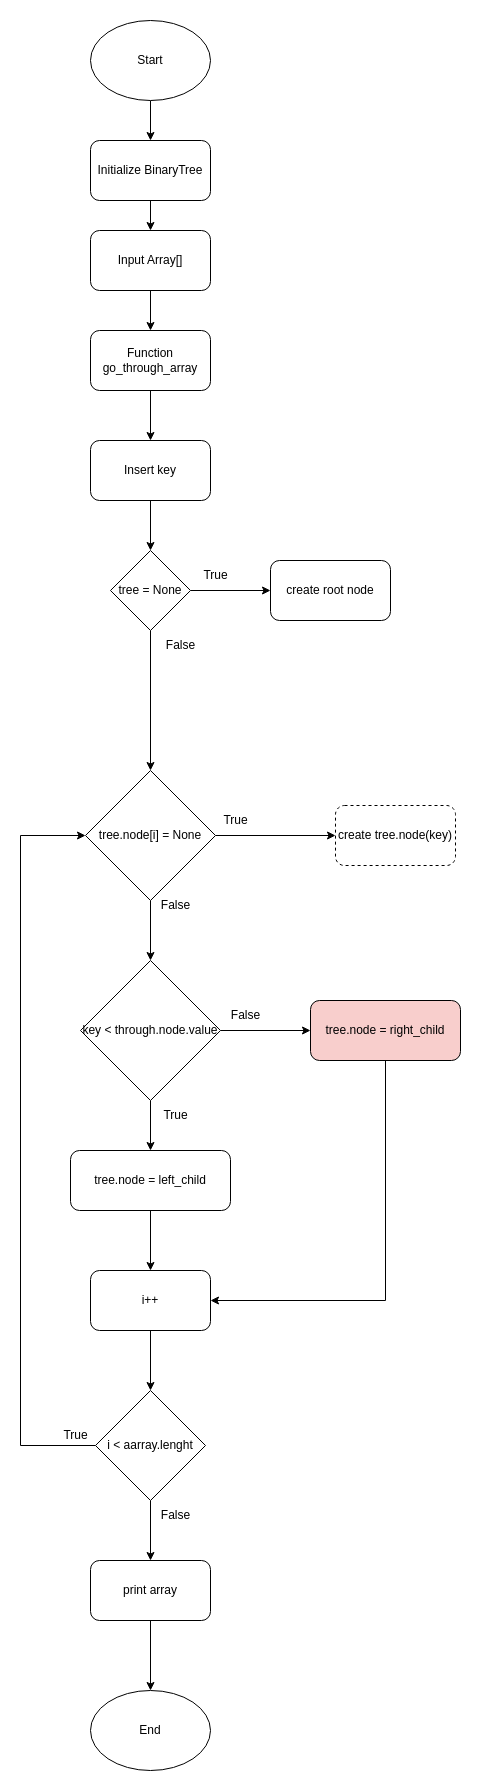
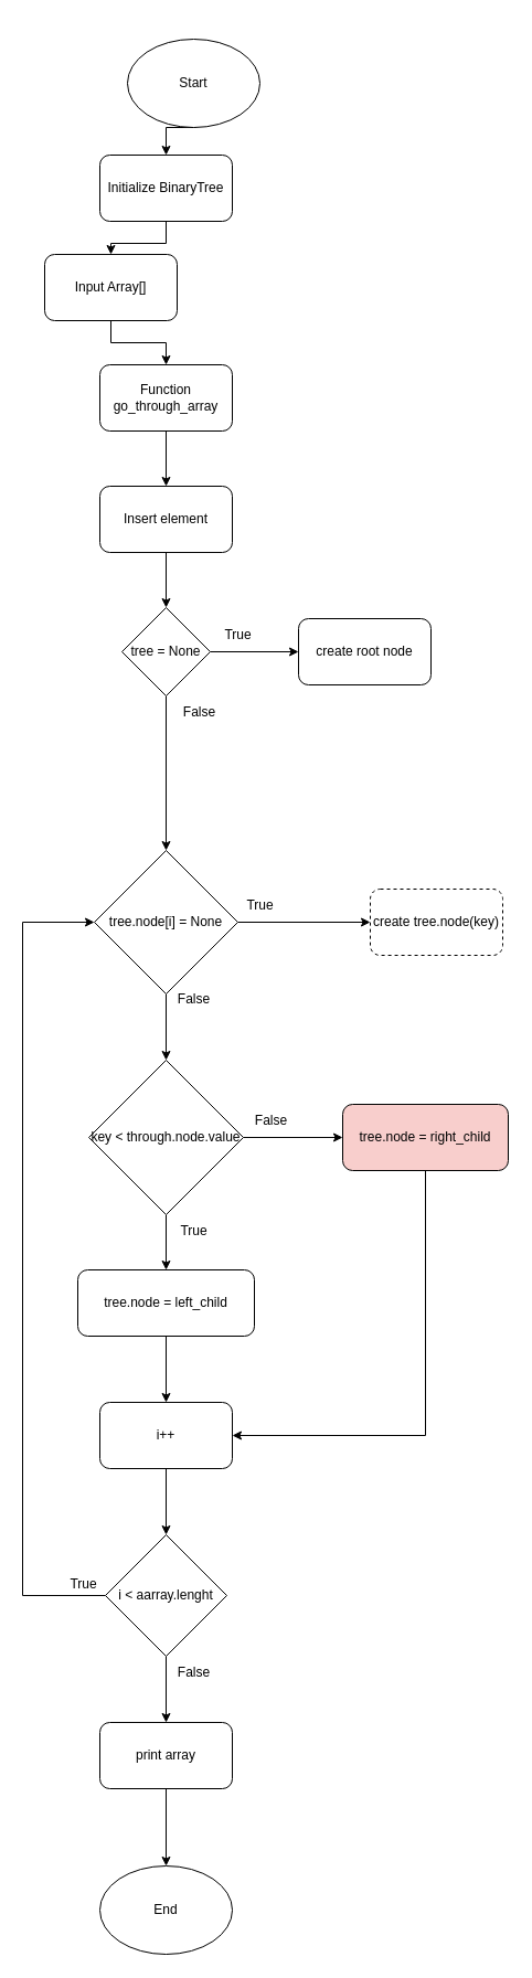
  <mxCell id="0" />
  <mxCell id="1" parent="0" />
  <mxCell id="2" style="edgeStyle=orthogonalEdgeStyle;rounded=0;orthogonalLoop=1;jettySize=auto;html=1;exitX=0.5;exitY=1;exitDx=0;exitDy=0;entryX=0.5;entryY=0;entryDx=0;entryDy=0;" parent="1" source="3" target="7" edge="1"><mxGeometry relative="1" as="geometry" /></mxCell>
- <mxCell id="3" value="Start" style="ellipse;whiteSpace=wrap;html=1;" parent="1" vertex="1"><mxGeometry x="90" y="20" width="120" height="80" as="geometry" /></mxCell>
+ <mxCell id="3" value="Start" style="ellipse;whiteSpace=wrap;html=1;" parent="1" vertex="1"><mxGeometry x="115" y="35" width="120" height="80" as="geometry" /></mxCell>
  <mxCell id="4" style="edgeStyle=orthogonalEdgeStyle;rounded=0;orthogonalLoop=1;jettySize=auto;html=1;exitX=0.5;exitY=1;exitDx=0;exitDy=0;entryX=0.5;entryY=0;entryDx=0;entryDy=0;" parent="1" source="5" target="9" edge="1"><mxGeometry relative="1" as="geometry" /></mxCell>
- <mxCell id="5" value="Input Array[]" style="rounded=1;whiteSpace=wrap;html=1;" parent="1" vertex="1"><mxGeometry x="90" y="230" width="120" height="60" as="geometry" /></mxCell>
+ <mxCell id="5" value="Input Array[]" style="rounded=1;whiteSpace=wrap;html=1;" parent="1" vertex="1"><mxGeometry x="40" y="230" width="120" height="60" as="geometry" /></mxCell>
  <mxCell id="6" style="edgeStyle=orthogonalEdgeStyle;rounded=0;orthogonalLoop=1;jettySize=auto;html=1;exitX=0.5;exitY=1;exitDx=0;exitDy=0;entryX=0.5;entryY=0;entryDx=0;entryDy=0;" parent="1" source="7" target="5" edge="1"><mxGeometry relative="1" as="geometry" /></mxCell>
  <mxCell id="7" value="Initialize Binary&lt;span style=&quot;background-color: initial;&quot;&gt;Tree&lt;/span&gt;" style="rounded=1;whiteSpace=wrap;html=1;" parent="1" vertex="1"><mxGeometry x="90" y="140" width="120" height="60" as="geometry" /></mxCell>
  <mxCell id="8" style="edgeStyle=orthogonalEdgeStyle;rounded=0;orthogonalLoop=1;jettySize=auto;html=1;exitX=0.5;exitY=1;exitDx=0;exitDy=0;entryX=0.5;entryY=0;entryDx=0;entryDy=0;" parent="1" source="9" target="11" edge="1"><mxGeometry relative="1" as="geometry" /></mxCell>
  <mxCell id="9" value="Function&lt;div&gt;go_through_array&lt;/div&gt;" style="rounded=1;whiteSpace=wrap;html=1;" parent="1" vertex="1"><mxGeometry x="90" y="330" width="120" height="60" as="geometry" /></mxCell>
  <mxCell id="10" style="edgeStyle=orthogonalEdgeStyle;rounded=0;orthogonalLoop=1;jettySize=auto;html=1;exitX=0.5;exitY=1;exitDx=0;exitDy=0;entryX=0.5;entryY=0;entryDx=0;entryDy=0;" parent="1" source="11" target="39" edge="1"><mxGeometry relative="1" as="geometry" /></mxCell>
- <mxCell id="11" value="Insert key" style="rounded=1;whiteSpace=wrap;html=1;" parent="1" vertex="1"><mxGeometry x="90" y="440" width="120" height="60" as="geometry" /></mxCell>
+ <mxCell id="11" value="Insert element" style="rounded=1;whiteSpace=wrap;html=1;" parent="1" vertex="1"><mxGeometry x="90" y="440" width="120" height="60" as="geometry" /></mxCell>
  <mxCell id="12" style="edgeStyle=orthogonalEdgeStyle;rounded=0;orthogonalLoop=1;jettySize=auto;html=1;exitX=0.5;exitY=1;exitDx=0;exitDy=0;entryX=0.5;entryY=0;entryDx=0;entryDy=0;" parent="1" source="14" target="19" edge="1"><mxGeometry relative="1" as="geometry" /></mxCell>
  <mxCell id="13" style="edgeStyle=orthogonalEdgeStyle;rounded=0;orthogonalLoop=1;jettySize=auto;html=1;exitX=1;exitY=0.5;exitDx=0;exitDy=0;entryX=0;entryY=0.5;entryDx=0;entryDy=0;" parent="1" source="14" target="15" edge="1"><mxGeometry relative="1" as="geometry" /></mxCell>
  <mxCell id="14" value="tree.node[i] = None" style="rhombus;whiteSpace=wrap;html=1;" parent="1" vertex="1"><mxGeometry x="85" y="770" width="130" height="130" as="geometry" /></mxCell>
  <mxCell id="15" value="create tree.node(key)" style="rounded=1;whiteSpace=wrap;html=1;dashed=1;" parent="1" vertex="1"><mxGeometry x="335" y="805" width="120" height="60" as="geometry" /></mxCell>
  <mxCell id="16" value="True" style="text;html=1;align=center;verticalAlign=middle;resizable=0;points=[];autosize=1;strokeColor=none;fillColor=none;" parent="1" vertex="1"><mxGeometry x="210" y="805" width="50" height="30" as="geometry" /></mxCell>
  <mxCell id="17" style="edgeStyle=orthogonalEdgeStyle;rounded=0;orthogonalLoop=1;jettySize=auto;html=1;exitX=0.5;exitY=1;exitDx=0;exitDy=0;entryX=0.5;entryY=0;entryDx=0;entryDy=0;" parent="1" source="19" target="22" edge="1"><mxGeometry relative="1" as="geometry" /></mxCell>
  <mxCell id="18" style="edgeStyle=orthogonalEdgeStyle;rounded=0;orthogonalLoop=1;jettySize=auto;html=1;exitX=1;exitY=0.5;exitDx=0;exitDy=0;entryX=0;entryY=0.5;entryDx=0;entryDy=0;" parent="1" source="19" target="25" edge="1"><mxGeometry relative="1" as="geometry" /></mxCell>
  <mxCell id="19" value="key &amp;lt; through.node.value" style="rhombus;whiteSpace=wrap;html=1;" parent="1" vertex="1"><mxGeometry x="80" y="960" width="140" height="140" as="geometry" /></mxCell>
  <mxCell id="20" value="False" style="text;html=1;align=center;verticalAlign=middle;resizable=0;points=[];autosize=1;strokeColor=none;fillColor=none;" parent="1" vertex="1"><mxGeometry x="150" y="890" width="50" height="30" as="geometry" /></mxCell>
  <mxCell id="21" style="edgeStyle=orthogonalEdgeStyle;rounded=0;orthogonalLoop=1;jettySize=auto;html=1;exitX=0.5;exitY=1;exitDx=0;exitDy=0;entryX=0.5;entryY=0;entryDx=0;entryDy=0;" parent="1" source="22" target="28" edge="1"><mxGeometry relative="1" as="geometry" /></mxCell>
  <mxCell id="22" value="tree.node = left_child" style="rounded=1;whiteSpace=wrap;html=1;" parent="1" vertex="1"><mxGeometry x="70" y="1150" width="160" height="60" as="geometry" /></mxCell>
  <mxCell id="23" value="True" style="text;html=1;align=center;verticalAlign=middle;resizable=0;points=[];autosize=1;strokeColor=none;fillColor=none;" parent="1" vertex="1"><mxGeometry x="150" y="1100" width="50" height="30" as="geometry" /></mxCell>
  <mxCell id="24" style="edgeStyle=orthogonalEdgeStyle;rounded=0;orthogonalLoop=1;jettySize=auto;html=1;exitX=0.5;exitY=1;exitDx=0;exitDy=0;entryX=1;entryY=0.5;entryDx=0;entryDy=0;" parent="1" source="25" target="28" edge="1"><mxGeometry relative="1" as="geometry" /></mxCell>
  <mxCell id="25" value="tree.node = right_child" style="rounded=1;whiteSpace=wrap;html=1;fillColor=#f8cecc;" parent="1" vertex="1"><mxGeometry x="310" y="1000" width="150" height="60" as="geometry" /></mxCell>
  <mxCell id="26" value="False" style="text;html=1;align=center;verticalAlign=middle;resizable=0;points=[];autosize=1;strokeColor=none;fillColor=none;" parent="1" vertex="1"><mxGeometry x="220" y="1000" width="50" height="30" as="geometry" /></mxCell>
  <mxCell id="27" style="edgeStyle=orthogonalEdgeStyle;rounded=0;orthogonalLoop=1;jettySize=auto;html=1;exitX=0.5;exitY=1;exitDx=0;exitDy=0;entryX=0.5;entryY=0;entryDx=0;entryDy=0;" parent="1" source="28" target="31" edge="1"><mxGeometry relative="1" as="geometry" /></mxCell>
  <mxCell id="28" value="i++" style="rounded=1;whiteSpace=wrap;html=1;" parent="1" vertex="1"><mxGeometry x="90" y="1270" width="120" height="60" as="geometry" /></mxCell>
  <mxCell id="29" style="edgeStyle=orthogonalEdgeStyle;rounded=0;orthogonalLoop=1;jettySize=auto;html=1;exitX=0;exitY=0.5;exitDx=0;exitDy=0;entryX=0;entryY=0.5;entryDx=0;entryDy=0;" parent="1" source="31" target="14" edge="1"><mxGeometry relative="1" as="geometry"><Array as="points"><mxPoint x="20" y="1445" /><mxPoint x="20" y="835" /></Array></mxGeometry></mxCell>
  <mxCell id="30" style="edgeStyle=orthogonalEdgeStyle;rounded=0;orthogonalLoop=1;jettySize=auto;html=1;exitX=0.5;exitY=1;exitDx=0;exitDy=0;entryX=0.5;entryY=0;entryDx=0;entryDy=0;" parent="1" source="31" target="34" edge="1"><mxGeometry relative="1" as="geometry" /></mxCell>
  <mxCell id="31" value="i &amp;lt; aarray.lenght" style="rhombus;whiteSpace=wrap;html=1;" parent="1" vertex="1"><mxGeometry x="95" y="1390" width="110" height="110" as="geometry" /></mxCell>
  <mxCell id="32" value="True" style="text;html=1;align=center;verticalAlign=middle;resizable=0;points=[];autosize=1;strokeColor=none;fillColor=none;" parent="1" vertex="1"><mxGeometry x="50" y="1420" width="50" height="30" as="geometry" /></mxCell>
  <mxCell id="33" style="edgeStyle=orthogonalEdgeStyle;rounded=0;orthogonalLoop=1;jettySize=auto;html=1;exitX=0.5;exitY=1;exitDx=0;exitDy=0;entryX=0.5;entryY=0;entryDx=0;entryDy=0;" parent="1" source="34" target="36" edge="1"><mxGeometry relative="1" as="geometry" /></mxCell>
  <mxCell id="34" value="print array" style="rounded=1;whiteSpace=wrap;html=1;" parent="1" vertex="1"><mxGeometry x="90" y="1560" width="120" height="60" as="geometry" /></mxCell>
  <mxCell id="35" value="False" style="text;html=1;align=center;verticalAlign=middle;resizable=0;points=[];autosize=1;strokeColor=none;fillColor=none;" parent="1" vertex="1"><mxGeometry x="150" y="1500" width="50" height="30" as="geometry" /></mxCell>
  <mxCell id="36" value="End" style="ellipse;whiteSpace=wrap;html=1;" parent="1" vertex="1"><mxGeometry x="90" y="1690" width="120" height="80" as="geometry" /></mxCell>
  <mxCell id="37" style="edgeStyle=orthogonalEdgeStyle;rounded=0;orthogonalLoop=1;jettySize=auto;html=1;exitX=0.5;exitY=1;exitDx=0;exitDy=0;entryX=0.5;entryY=0;entryDx=0;entryDy=0;" parent="1" source="39" target="14" edge="1"><mxGeometry relative="1" as="geometry" /></mxCell>
  <mxCell id="38" style="edgeStyle=orthogonalEdgeStyle;rounded=0;orthogonalLoop=1;jettySize=auto;html=1;exitX=1;exitY=0.5;exitDx=0;exitDy=0;entryX=0;entryY=0.5;entryDx=0;entryDy=0;" parent="1" source="39" target="40" edge="1"><mxGeometry relative="1" as="geometry" /></mxCell>
  <mxCell id="39" value="tree = None" style="rhombus;whiteSpace=wrap;html=1;" parent="1" vertex="1"><mxGeometry x="110" y="550" width="80" height="80" as="geometry" /></mxCell>
  <mxCell id="40" value="create root node" style="rounded=1;whiteSpace=wrap;html=1;" parent="1" vertex="1"><mxGeometry x="270" y="560" width="120" height="60" as="geometry" /></mxCell>
  <mxCell id="41" value="True" style="text;html=1;align=center;verticalAlign=middle;resizable=0;points=[];autosize=1;strokeColor=none;fillColor=none;" parent="1" vertex="1"><mxGeometry x="190" y="560" width="50" height="30" as="geometry" /></mxCell>
  <mxCell id="42" value="False" style="text;html=1;align=center;verticalAlign=middle;resizable=0;points=[];autosize=1;strokeColor=none;fillColor=none;" parent="1" vertex="1"><mxGeometry x="155" y="630" width="50" height="30" as="geometry" /></mxCell>
